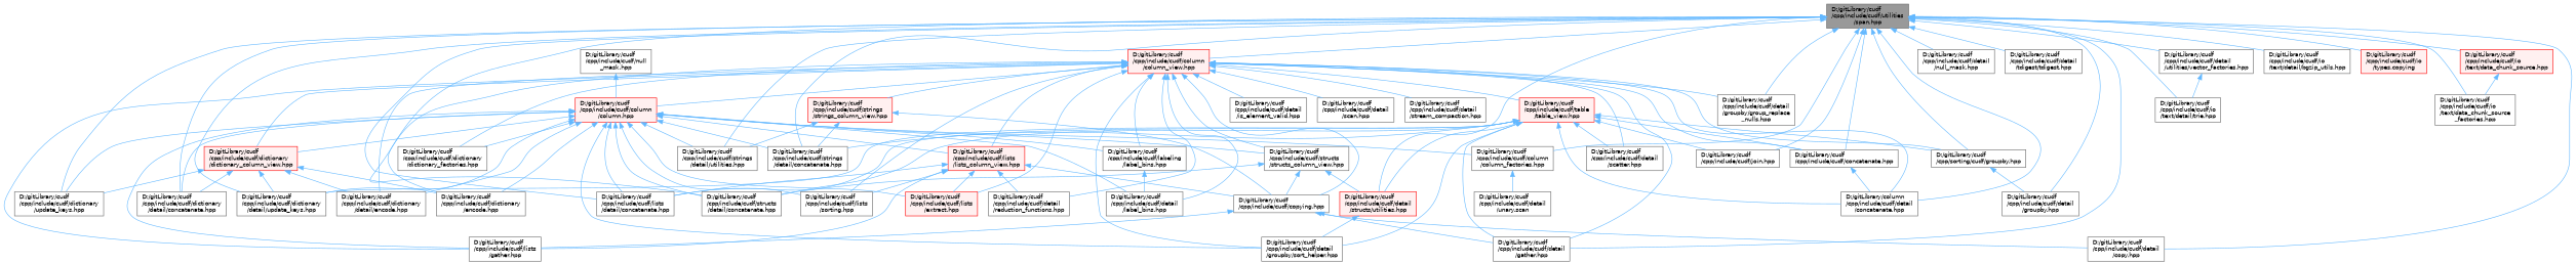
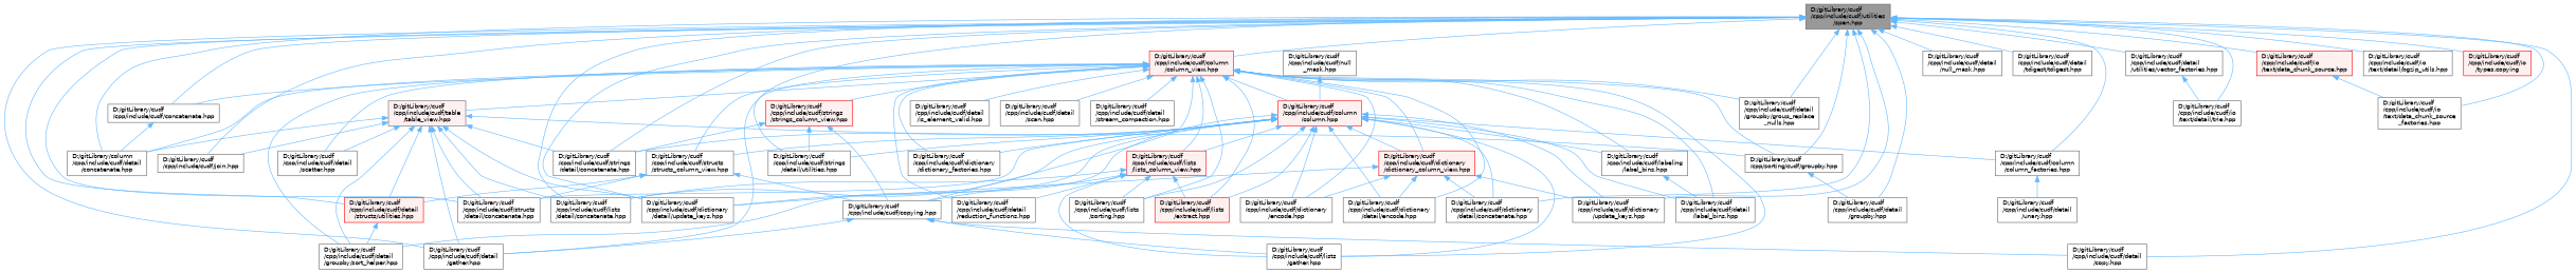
  digraph {
    node [color=grey40 fillcolor=white fontname=Helvetica fontsize=10 shape=box style=filled]
    edge [color=steelblue1 dir=back fontname=Helvetica fontsize=10 labelfontname=Helvetica labelfontsize=10 style=solid]
    n1 [color=gray40 fillcolor=grey60 fontcolor=black height=0.2 label="D:/gitLibrary/cudf\l/cpp/include/cudf/utilities\l/span.hpp" width=0.4]
    n2 [height=0.2 label="D:/gitLibrary/cudf\l/cpp/include/cudf/column\l/column_factories.hpp" width=0.4]
    n3 [color=red fillcolor="#FFF0F0" height=0.2 label="D:/gitLibrary/cudf\l/cpp/include/cudf/column\l/column_view.hpp" width=0.4]
    n4 [height=0.2 label="D:/gitLibrary/cudf\l/cpp/include/cudf/dictionary\l/detail/concatenate.hpp" width=0.4]
    n5 [height=0.2 label="D:/gitLibrary/cudf\l/cpp/include/cudf/dictionary\l/detail/update_keys.hpp" width=0.4]
    n6 [height=0.2 label="D:/gitLibrary/cudf\l/cpp/include/cudf/dictionary\l/update_keys.hpp" width=0.4]
    n7 [height=0.2 label="D:/gitLibrary/cudf\l/cpp/include/cudf/lists\l/detail/concatenate.hpp" width=0.4]
    n8 [height=0.2 label="D:/gitLibrary/cudf\l/cpp/include/cudf/detail\l/copy.hpp" width=0.4]
    n9 [height=0.2 label="D:/gitLibrary/cudf\l/cpp/include/cudf/detail\l/gather.hpp" width=0.4]
    n10 [height=0.2 label="D:/gitLibrary/cudf\l/cpp/include/cudf/strings\l/detail/concatenate.hpp" width=0.4]
    n11 [height=0.2 label="D:/gitLibrary/cudf\l/cpp/include/cudf/strings\l/detail/utilities.hpp" width=0.4]
    n12 [height=0.2 label="D:/gitLibrary/cudf\l/cpp/include/cudf/structs\l/detail/concatenate.hpp" width=0.4]
    n13 [color=red fillcolor="#FFF0F0" height=0.2 label="D:/gitLibrary/cudf\l/cpp/include/cudf/detail\l/structs/utilities.hpp" width=0.4]
    n14 [height=0.2 label="D:/gitLibrary/cudf\l/cpp/include/cudf/concatenate.hpp" width=0.4]
    n15 [height=0.2 label="D:/gitLibrary/column\l/cpp/include/cudf/detail\l/concatenate.hpp" width=0.4]
    n16 [height=0.2 label="D:/gitLibrary/cudf\l/cpp/include/cudf/detail\l/groupby/group_replace\l_nulls.hpp" width=0.4]
    n17 [height=0.2 label="D:/gitLibrary/cudf\l/cpp/sorting/cudf/groupby.hpp" width=0.4]
    n18 [height=0.2 label="D:/gitLibrary/cudf\l/cpp/include/cudf/detail\l/groupby.hpp" width=0.4]
    n19 [height=0.2 label="D:/gitLibrary/cudf\l/cpp/include/cudf/join.hpp" width=0.4]
    n20 [height=0.2 label="D:/gitLibrary/cudf\l/cpp/include/cudf/detail\l/null_mask.hpp" width=0.4]
    n21 [height=0.2 label="D:/gitLibrary/cudf\l/cpp/include/cudf/detail\l/tdigest/tdigest.hpp" width=0.4]
    n22 [height=0.2 label="D:/gitLibrary/cudf\l/cpp/include/cudf/detail\l/utilities/vector_factories.hpp" width=0.4]
    n23 [height=0.2 label="D:/gitLibrary/cudf\l/cpp/include/cudf/io\l/text/detail/trie.hpp" width=0.4]
    n24 [color=red fillcolor="#FFF0F0" height=0.2 label="D:/gitLibrary/cudf\l/cpp/include/cudf/io\l/text/data_chunk_source.hpp" width=0.4]
    n25 [height=0.2 label="D:/gitLibrary/cudf\l/cpp/include/cudf/io\l/text/data_chunk_source\l_factories.hpp" width=0.4]
    n26 [height=0.2 label="D:/gitLibrary/cudf\l/cpp/include/cudf/io\l/text/detail/bgzip_utils.hpp" width=0.4]
    n27 [color=red fillcolor="#FFF0F0" height=0.2 label="D:/gitLibrary/cudf\l/cpp/include/cudf/io\l/types.copying" width=0.4]
-   n28 [height=0.2 label="D:/gitLibrary/cudf\l/cpp/include/cudf/detail\l/unary.scan" width=0.4]
+   n28 [height=0.2 label="D:/gitLibrary/cudf\l/cpp/include/cudf/detail\l/unary.hpp" width=0.4]
    n29 [height=0.2 label="D:/gitLibrary/cudf\l/cpp/include/cudf/detail\l/scatter.hpp" width=0.4]
    n30 [color=red fillcolor="#FFF0F0" height=0.2 label="D:/gitLibrary/cudf\l/cpp/include/cudf/column\l/column.hpp" width=0.4]
    n31 [height=0.2 label="D:/gitLibrary/cudf\l/cpp/include/cudf/detail\l/groupby/sort_helper.hpp" width=0.4]
    n32 [height=0.2 label="D:/gitLibrary/cudf\l/cpp/include/cudf/detail\l/label_bins.hpp" width=0.4]
    n33 [height=0.2 label="D:/gitLibrary/cudf\l/cpp/include/cudf/dictionary\l/detail/encode.hpp" width=0.4]
    n34 [color=red fillcolor="#FFF0F0" height=0.2 label="D:/gitLibrary/cudf\l/cpp/include/cudf/dictionary\l/dictionary_column_view.hpp" width=0.4]
    n35 [height=0.2 label="D:/gitLibrary/cudf\l/cpp/include/cudf/dictionary\l/encode.hpp" width=0.4]
    n36 [height=0.2 label="D:/gitLibrary/cudf\l/cpp/include/cudf/dictionary\l/dictionary_factories.hpp" width=0.4]
    n37 [height=0.2 label="D:/gitLibrary/cudf\l/cpp/include/cudf/labeling\l/label_bins.hpp" width=0.4]
    n38 [color=red fillcolor="#FFF0F0" height=0.2 label="D:/gitLibrary/cudf\l/cpp/include/cudf/lists\l/extract.hpp" width=0.4]
    n39 [height=0.2 label="D:/gitLibrary/cudf\l/cpp/include/cudf/lists\l/gather.hpp" width=0.4]
    n40 [color=red fillcolor="#FFF0F0" height=0.2 label="D:/gitLibrary/cudf\l/cpp/include/cudf/lists\l/lists_column_view.hpp" width=0.4]
    n41 [height=0.2 label="D:/gitLibrary/cudf\l/cpp/include/cudf/copying.hpp" width=0.4]
    n42 [height=0.2 label="D:/gitLibrary/cudf\l/cpp/include/cudf/detail\l/reduction_functions.hpp" width=0.4]
    n43 [height=0.2 label="D:/gitLibrary/cudf\l/cpp/include/cudf/lists\l/sorting.hpp" width=0.4]
    n44 [height=0.2 label="D:/gitLibrary/cudf\l/cpp/include/cudf/structs\l/structs_column_view.hpp" width=0.4]
    n45 [height=0.2 label="D:/gitLibrary/cudf\l/cpp/include/cudf/detail\l/is_element_valid.hpp" width=0.4]
    n46 [height=0.2 label="D:/gitLibrary/cudf\l/cpp/include/cudf/detail\l/scan.hpp" width=0.4]
    n47 [height=0.2 label="D:/gitLibrary/cudf\l/cpp/include/cudf/detail\l/stream_compaction.hpp" width=0.4]
    n48 [color=red fillcolor="#FFF0F0" height=0.2 label="D:/gitLibrary/cudf\l/cpp/include/cudf/strings\l/strings_column_view.hpp" width=0.4]
-   n49 [color=red fillcolor="#FFF0F0" height=0.2 label="D:/gitLibrary/cudf\l/cpp/include/cudf/table\l/table_view.hpp" width=0.4]
+   n49 [fillcolor="#FFF0F0" height=0.2 label="D:/gitLibrary/cudf\l/cpp/include/cudf/table\l/table_view.hpp" width=0.4]
    n50 [height=0.2 label="D:/gitLibrary/cudf\l/cpp/include/cudf/null\l_mask.hpp" width=0.4]
    n1 -> n2
    n1 -> n3
    n1 -> n4
    n1 -> n5
    n1 -> n6
    n1 -> n7
    n1 -> n8
    n1 -> n9
    n1 -> n10
    n1 -> n11
    n1 -> n12
    n1 -> n13
    n1 -> n14
    n1 -> n15
    n1 -> n16
    n1 -> n17
    n1 -> n18
    n1 -> n19
    n1 -> n20
    n1 -> n21
    n1 -> n22
    n1 -> n23
    n1 -> n24
    n1 -> n25
    n1 -> n26
    n1 -> n27
    n2 -> n28
    n3 -> n9
    n3 -> n14
    n3 -> n15
    n3 -> n16
    n3 -> n17
    n3 -> n29
    n3 -> n30
    n3 -> n31
    n3 -> n32
    n3 -> n33
    n3 -> n34
    n3 -> n35
    n3 -> n36
    n3 -> n37
    n3 -> n38
    n3 -> n39
    n3 -> n40
    n3 -> n41
    n3 -> n42
    n3 -> n43
    n3 -> n44
    n3 -> n45
    n3 -> n46
    n3 -> n47
    n3 -> n48
    n3 -> n49
    n13 -> n31
    n14 -> n15
    n17 -> n18
    n22 -> n23
    n24 -> n25
    n30 -> n2
    n30 -> n4
    n30 -> n5
    n30 -> n6
    n30 -> n7
    n30 -> n10
    n30 -> n11
    n30 -> n12
    n30 -> n31
    n30 -> n32
    n30 -> n33
    n30 -> n34
    n30 -> n35
    n30 -> n36
    n30 -> n37
    n30 -> n38
    n30 -> n39
    n30 -> n40
    n30 -> n43
    n30 -> n44
    n34 -> n4
    n34 -> n5
    n34 -> n6
    n34 -> n33
    n34 -> n35
    n37 -> n32
    n40 -> n7
    n40 -> n38
    n40 -> n39
    n40 -> n41
    n40 -> n42
    n40 -> n43
    n41 -> n8
    n41 -> n9
    n41 -> n39
    n44 -> n12
    n44 -> n13
    n44 -> n41
    n48 -> n10
    n48 -> n11
    n48 -> n41
    n49 -> n5
    n49 -> n7
    n49 -> n9
    n49 -> n10
    n49 -> n12
    n49 -> n13
-   n49 -> n14
    n49 -> n15
    n49 -> n17
    n49 -> n19
    n49 -> n29
    n49 -> n31
    n50 -> n30
  }
